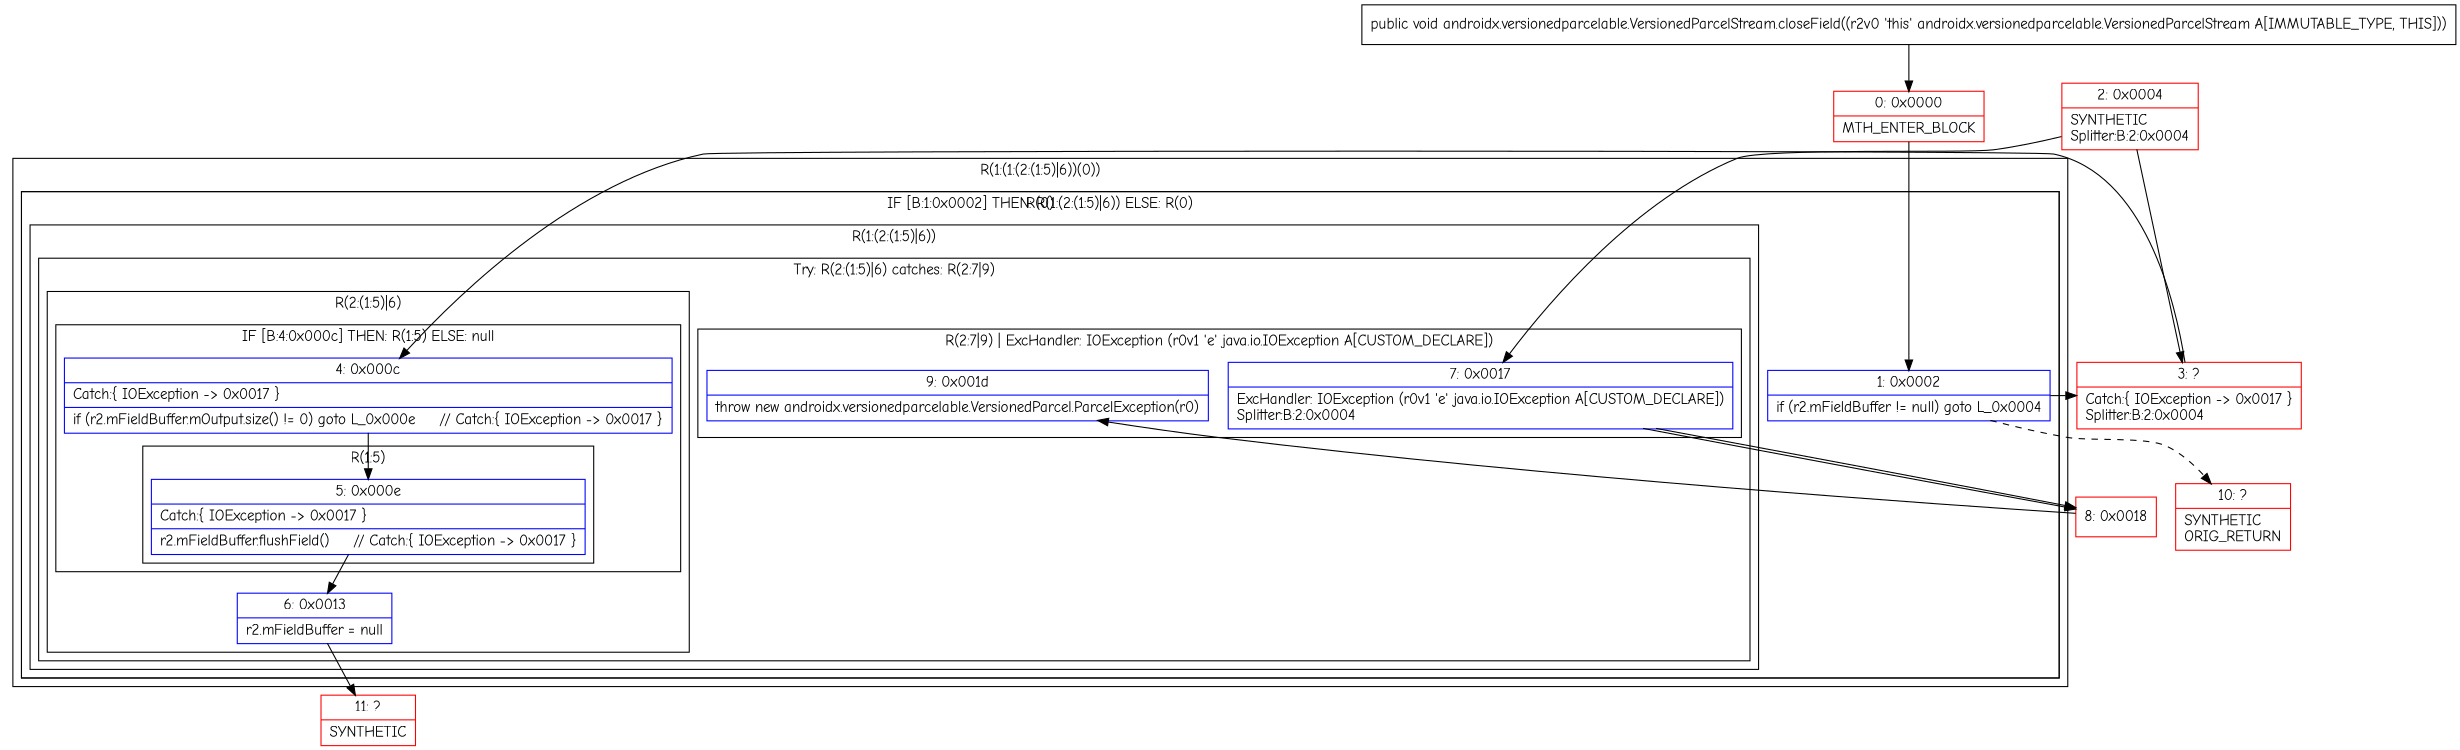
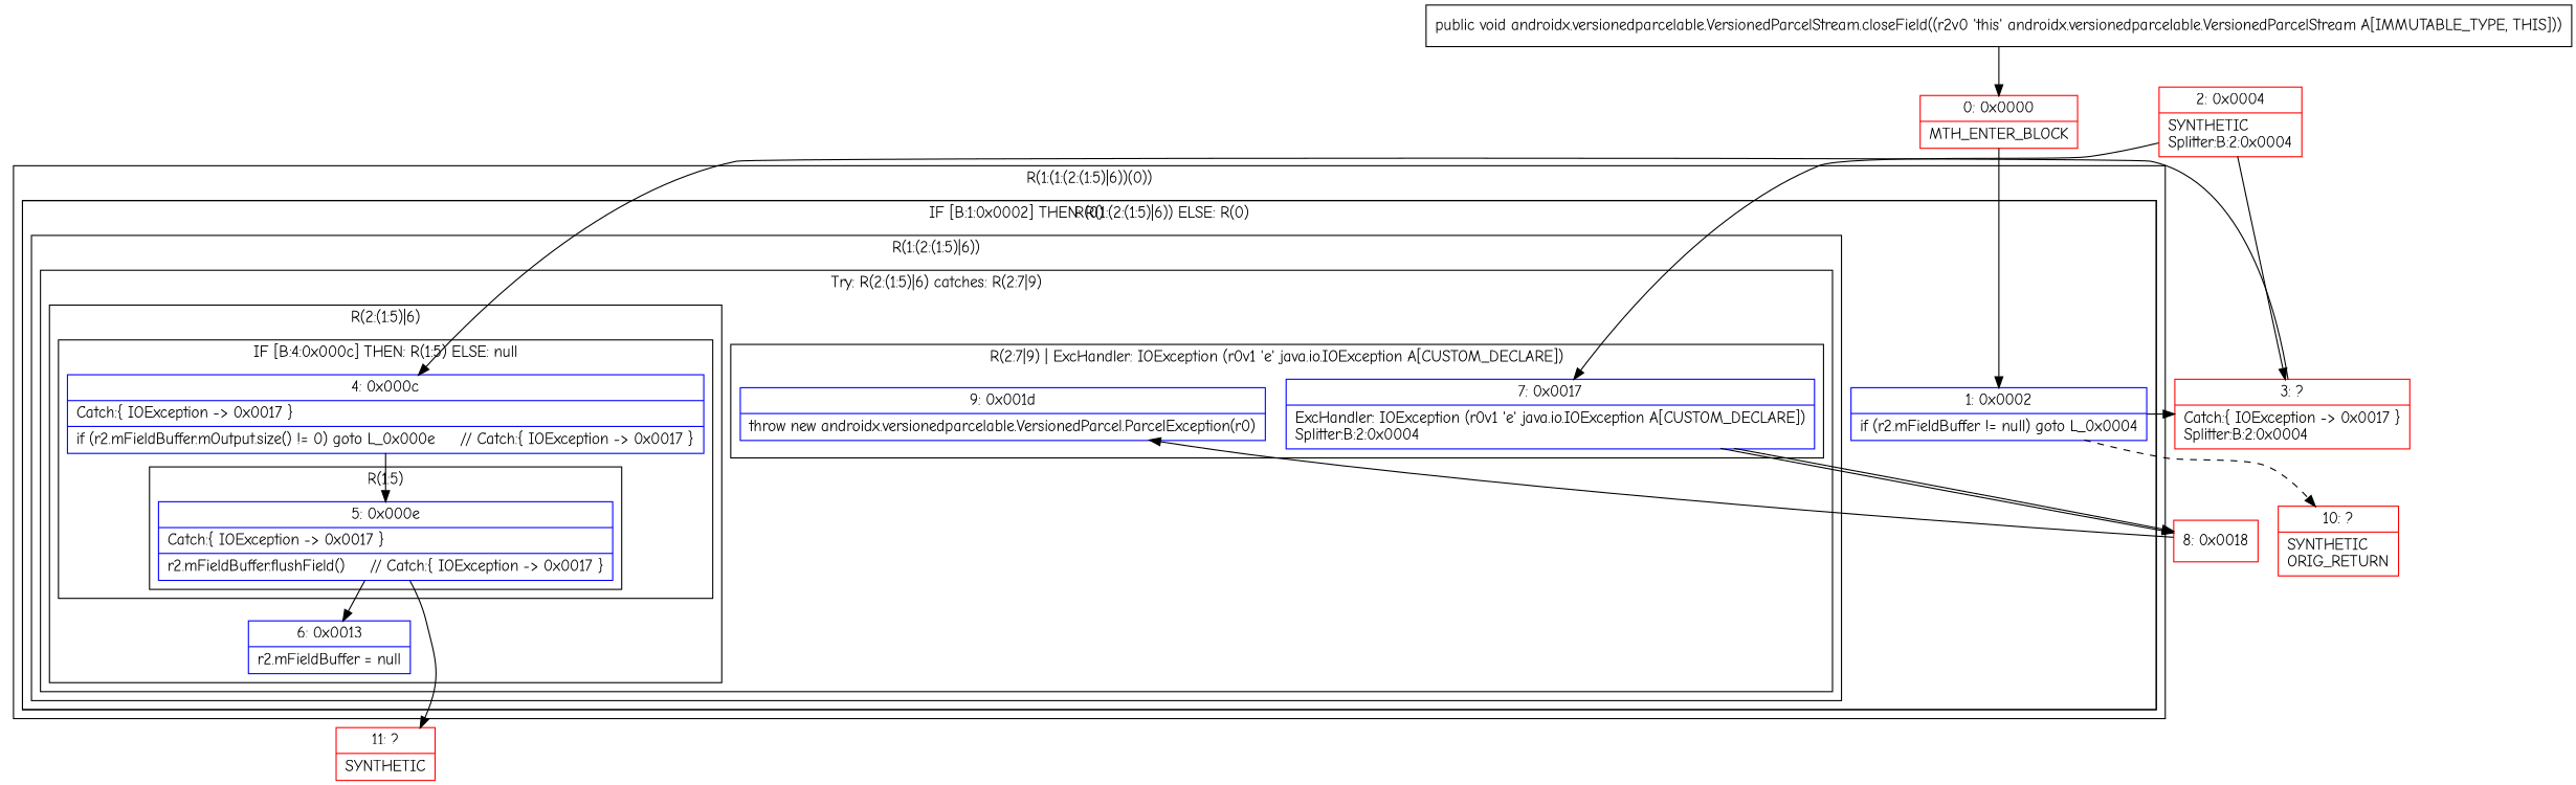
  digraph {
    fontname="Comic Neue"
    node [color=blue fontname="Comic Neue" shape=record]
    edge [fontname="Comic Neue"]
    n1 [label="{5\:\ 0x000e|Catch:\{ IOException \-\> 0x0017 \}\l|r2.mFieldBuffer.flushField()     \/\/ Catch:\{ IOException \-\> 0x0017 \}\l}"]
    n2 [label="{4\:\ 0x000c|Catch:\{ IOException \-\> 0x0017 \}\l|if (r2.mFieldBuffer.mOutput.size() != 0) goto L_0x000e     \/\/ Catch:\{ IOException \-\> 0x0017 \}\l}"]
    n3 [label="{6\:\ 0x0013|r2.mFieldBuffer = null\l}"]
    n4 [label="{7\:\ 0x0017|ExcHandler: IOException (r0v1 'e' java.io.IOException A[CUSTOM_DECLARE])\lSplitter:B:2:0x0004\l}"]
    n5 [label="{9\:\ 0x001d|throw new androidx.versionedparcelable.VersionedParcel.ParcelException(r0)\l}"]
    n6 [label="{1\:\ 0x0002|if (r2.mFieldBuffer != null) goto L_0x0004\l}"]
    n7 [color=red label="{11\:\ ?|SYNTHETIC\l}"]
    n8 [color=red label="{8\:\ 0x0018}"]
    n9 [color=red label="{10\:\ ?|SYNTHETIC\lORIG_RETURN\l}"]
    n10 [color=red label="{3\:\ ?|Catch:\{ IOException \-\> 0x0017 \}\lSplitter:B:2:0x0004\l}"]
    n11 [color=red label="{2\:\ 0x0004|SYNTHETIC\lSplitter:B:2:0x0004\l}"]
    n12 [color=red label="{0\:\ 0x0000|MTH_ENTER_BLOCK\l}"]
    n13 [label="{public void androidx.versionedparcelable.VersionedParcelStream.closeField((r2v0 'this' androidx.versionedparcelable.VersionedParcelStream A[IMMUTABLE_TYPE, THIS])) }" color=""]
    subgraph cluster_1 {
      label="R(1:(1:(2:(1:5)|6))(0))"
      subgraph cluster_2 {
        label="IF [B:1:0x0002] THEN: R(1:(2:(1:5)|6)) ELSE: R(0)"
        n6
        subgraph cluster_3 {
          label="R(1:(2:(1:5)|6))"
          subgraph cluster_4 {
            label="Try: R(2:(1:5)|6) catches: R(2:7|9)"
            subgraph cluster_5 {
              label="R(2:(1:5)|6)"
              n3
              subgraph cluster_6 {
                label="IF [B:4:0x000c] THEN: R(1:5) ELSE: null"
                n2
                subgraph cluster_7 {
                  label="R(1:5)"
                  n1
                }
              }
            }
            subgraph cluster_8 {
              label="R(2:7|9) | ExcHandler: IOException (r0v1 'e' java.io.IOException A[CUSTOM_DECLARE])\l"
              n4
              n5
            }
          }
        }
        subgraph cluster_9 {
          label="R(0)"
        }
      }
    }
    subgraph cluster_10 {
      label="R(2:7|9) | ExcHandler: IOException (r0v1 'e' java.io.IOException A[CUSTOM_DECLARE])\l"
    }
    n1 -> n3
    n2 -> n1
-   n3 -> n7
+   n1 -> n7
    n4 -> n8
    n4 -> n8
    n6 -> n9 [style=dashed]
    n6 -> n10
    n8 -> n5
    n10 -> n2
    n11 -> n4
    n11 -> n10
    n12 -> n6
    n13 -> n12
  }
